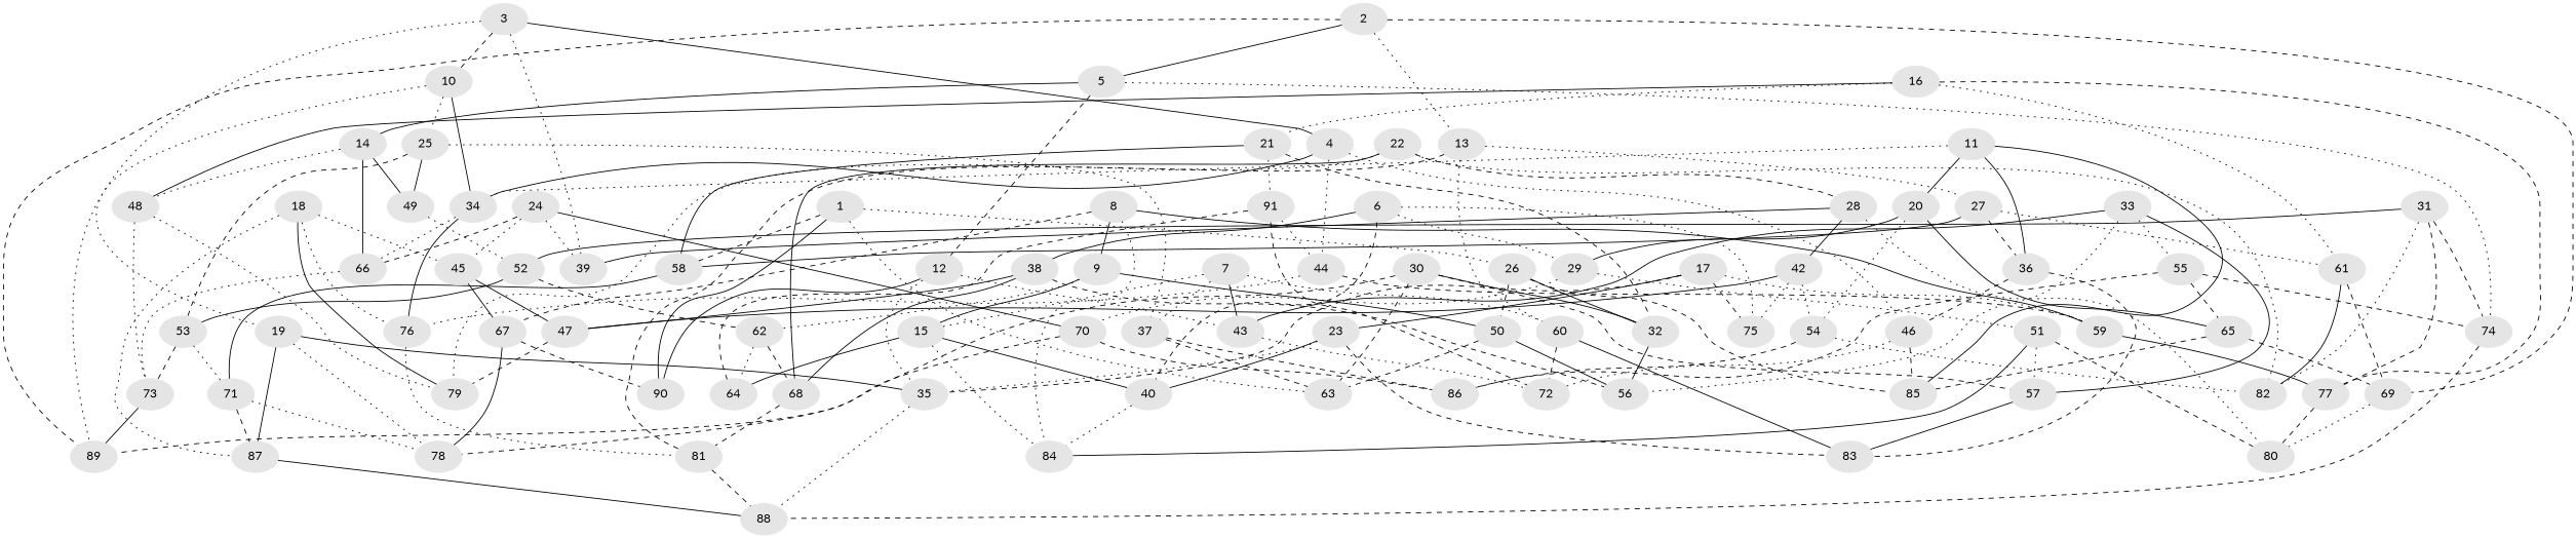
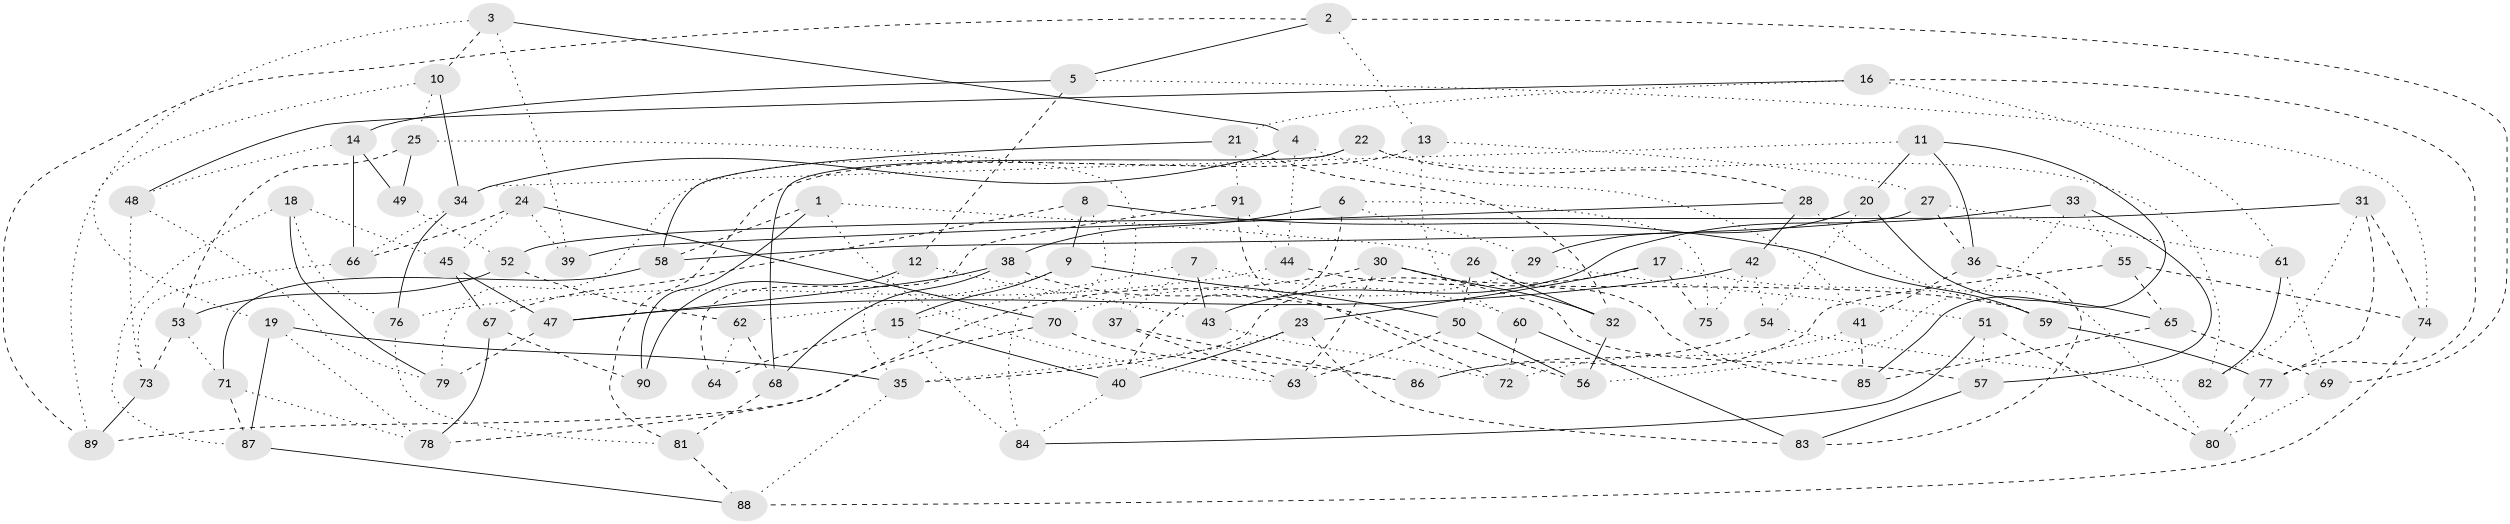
  graph {
    fontname=Lato
    node [color=gray90 fontname=Lato style=filled]
    edge [fontname=Lato style=dotted]
    1
    26
    58
    63
    90
    50
    85
    32
    71
    2
    5
    13
    69
    89
    12
    14
    74
    60
    27
    81
    80
    3
    4
    10
    19
    39
    34
    44
-   46
+   46 [label=41]
    25
    35
    87
    78
    66
    76
    59
    72
    43
    49
    48
    88
    6
    29
    38
    40
    75
    70
    51
    68
    56
    47
    84
    7
    15
    37
    64
    86
    83
    8
    9
    67
    62
    77
    53
    52
    11
    20
    36
    54
    65
    61
    79
    73
    16
    21
    n76 [label=91]
    82
    17
    23
    18
    45
    22
    28
    42
    24
    57
    30
    31
    33
    55
    1 -- 26
    1 -- 58 [style=dashed]
    1 -- 63
    1 -- 90 [style=solid]
    26 -- 50 [style=dashed]
    26 -- 85 [style=dashed]
    26 -- 32 [style=solid]
    58 -- 71 [style=solid]
    50 -- 63 [style=dashed]
    50 -- 56 [style=solid]
    32 -- 56 [style=solid]
    71 -- 87 [style=dashed]
    71 -- 78
    2 -- 5 [style=solid]
    2 -- 13
    2 -- 69 [style=dashed]
    2 -- 89 [style=dashed]
    5 -- 12 [style=dashed]
    5 -- 14 [style=solid]
    5 -- 74
    13 -- 60
    13 -- 27
    13 -- 81 [style=dashed]
    69 -- 80
    12 -- 90 [style=solid]
    12 -- 35
    12 -- 43
    14 -- 66 [style=solid]
    14 -- 49 [style=solid]
    14 -- 48
    74 -- 88 [style=dashed]
    60 -- 72 [style=dashed]
    60 -- 83 [style=solid]
    27 -- 58 [style=solid]
    27 -- 36 [style=dashed]
    27 -- 61
    81 -- 88 [style=dashed]
    3 -- 4 [style=solid]
    3 -- 10 [style=dashed]
    3 -- 19
    3 -- 39
    4 -- 34 [style=solid]
    4 -- 44
    4 -- 46
    10 -- 89
    10 -- 34 [style=solid]
    10 -- 25
    19 -- 35 [style=solid]
    19 -- 87 [style=solid]
    19 -- 78
    34 -- 66
    34 -- 76 [style=solid]
    44 -- 76
    44 -- 59 [style=dashed]
    46 -- 85 [style=dashed]
    46 -- 72
    25 -- 49 [style=solid]
    25 -- 37
    25 -- 53 [style=dashed]
    35 -- 88
    87 -- 88 [style=solid]
    66 -- 73
    76 -- 81
    59 -- 77 [style=solid]
    43 -- 72
    49 -- 52
    48 -- 79
    48 -- 73
    6 -- 29
    6 -- 38 [style=solid]
    6 -- 40 [style=dashed]
    6 -- 75
    29 -- 70
    29 -- 51
    38 -- 68 [style=solid]
    38 -- 56 [style=dashed]
    38 -- 47 [style=solid]
    40 -- 84
    70 -- 89 [style=dashed]
    70 -- 86 [style=dashed]
    51 -- 80 [style=dashed]
    51 -- 84 [style=solid]
    51 -- 57
    68 -- 81 [style=dashed]
    47 -- 79 [style=dashed]
    7 -- 60
    7 -- 43 [style=solid]
    7 -- 15
    7 -- 37
    15 -- 40 [style=solid]
    15 -- 84
-   15 -- 64 [style=solid]
+   15 -- 64 [style=dashed]
    37 -- 63 [style=dashed]
    37 -- 86 [style=dashed]
    8 -- 59 [style=solid]
    8 -- 84
    8 -- 9 [style=solid]
    8 -- 67 [style=dashed]
    9 -- 50 [style=solid]
    9 -- 15 [style=solid]
    9 -- 62
    67 -- 90 [style=dashed]
    67 -- 78 [style=solid]
    62 -- 68 [style=dashed]
    62 -- 64
    77 -- 80 [style=dashed]
    53 -- 71
    53 -- 73 [style=dashed]
    52 -- 62 [style=dashed]
    52 -- 53 [style=solid]
    11 -- 85 [style=solid]
    11 -- 34
    11 -- 20 [style=solid]
    11 -- 36 [style=solid]
    20 -- 29 [style=solid]
    20 -- 54
    20 -- 65 [style=solid]
    36 -- 46 [style=dashed]
    36 -- 83 [style=dashed]
    54 -- 86 [style=dashed]
    54 -- 82
    65 -- 85 [style=dashed]
    65 -- 69 [style=dashed]
-   61 -- 69 [style=dashed]
+   61 -- 69
    61 -- 82 [style=solid]
    73 -- 89 [style=solid]
    16 -- 48 [style=solid]
    16 -- 77 [style=dashed]
    16 -- 61
    16 -- 21
    21 -- 58 [style=solid]
    21 -- 32 [style=dashed]
    21 -- n76
    n76 -- 44
    n76 -- 72 [style=dashed]
    n76 -- 64 [style=dashed]
    17 -- 35 [style=dashed]
    17 -- 59
    17 -- 75 [style=dashed]
    17 -- 23 [style=solid]
    23 -- 35
    23 -- 40 [style=solid]
    23 -- 83 [style=dashed]
    18 -- 87
    18 -- 76
    18 -- 79 [style=solid]
    18 -- 45
    45 -- 47 [style=solid]
    45 -- 67 [style=solid]
    22 -- 68 [style=solid]
    22 -- 79
    22 -- 82
    22 -- 28 [style=dashed]
    28 -- 80
    28 -- 39 [style=solid]
    28 -- 42 [style=solid]
    42 -- 75
    42 -- 47 [style=solid]
    42 -- 54
    24 -- 39
    24 -- 66 [style=dashed]
    24 -- 70 [style=solid]
    24 -- 45
    57 -- 83 [style=solid]
    30 -- 63 [style=dashed]
    30 -- 32 [style=solid]
    30 -- 78 [style=dashed]
    30 -- 57 [style=dashed]
    31 -- 74 [style=dashed]
    31 -- 77 [style=dashed]
    31 -- 52 [style=solid]
    31 -- 82
    33 -- 43 [style=solid]
    33 -- 56
    33 -- 57 [style=solid]
    33 -- 55
    55 -- 74 [style=dashed]
    55 -- 86 [style=dashed]
    55 -- 65 [style=dashed]
  }
